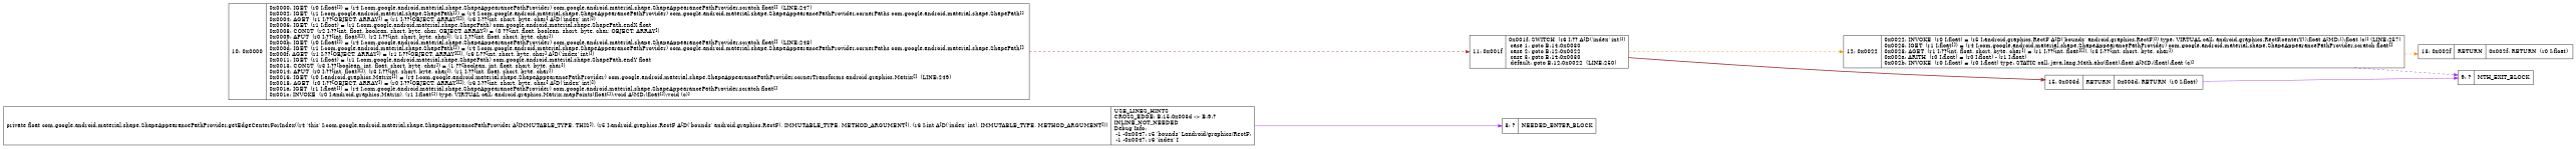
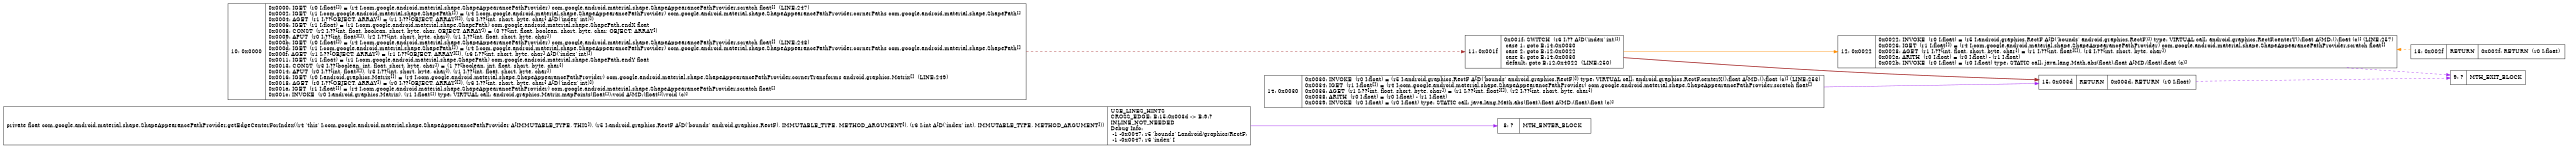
  digraph {
    rankdir=LR
    node [shape=record]
    edge [color=purple style=dashed]
-   n1 [label="{8\:\ ?|NEEDED_ENTER_BLOCK\l}"]
+   n1 [label="{8\:\ ?|MTH_ENTER_BLOCK\l}"]
    n2 [label="{10\:\ 0x0000|0x0000: IGET  (r0 I:float[]) = (r4 I:com.google.android.material.shape.ShapeAppearancePathProvider) com.google.android.material.shape.ShapeAppearancePathProvider.scratch float[]  (LINE:247)\l0x0002: IGET  (r1 I:com.google.android.material.shape.ShapePath[]) = (r4 I:com.google.android.material.shape.ShapeAppearancePathProvider) com.google.android.material.shape.ShapeAppearancePathProvider.cornerPaths com.google.android.material.shape.ShapePath[] \l0x0004: AGET  (r1 I:??[OBJECT, ARRAY]) = (r1 I:??[OBJECT, ARRAY][]), (r6 I:??[int, short, byte, char] A[D('index' int)]) \l0x0006: IGET  (r1 I:float) = (r1 I:com.google.android.material.shape.ShapePath) com.google.android.material.shape.ShapePath.endX float \l0x0008: CONST  (r2 I:??[int, float, boolean, short, byte, char, OBJECT, ARRAY]) = (0 ??[int, float, boolean, short, byte, char, OBJECT, ARRAY]) \l0x0009: APUT  (r0 I:??[int, float][]), (r2 I:??[int, short, byte, char]), (r1 I:??[int, float, short, byte, char]) \l0x000b: IGET  (r0 I:float[]) = (r4 I:com.google.android.material.shape.ShapeAppearancePathProvider) com.google.android.material.shape.ShapeAppearancePathProvider.scratch float[]  (LINE:248)\l0x000d: IGET  (r1 I:com.google.android.material.shape.ShapePath[]) = (r4 I:com.google.android.material.shape.ShapeAppearancePathProvider) com.google.android.material.shape.ShapeAppearancePathProvider.cornerPaths com.google.android.material.shape.ShapePath[] \l0x000f: AGET  (r1 I:??[OBJECT, ARRAY]) = (r1 I:??[OBJECT, ARRAY][]), (r6 I:??[int, short, byte, char] A[D('index' int)]) \l0x0011: IGET  (r1 I:float) = (r1 I:com.google.android.material.shape.ShapePath) com.google.android.material.shape.ShapePath.endY float \l0x0013: CONST  (r3 I:??[boolean, int, float, short, byte, char]) = (1 ??[boolean, int, float, short, byte, char]) \l0x0014: APUT  (r0 I:??[int, float][]), (r3 I:??[int, short, byte, char]), (r1 I:??[int, float, short, byte, char]) \l0x0016: IGET  (r0 I:android.graphics.Matrix[]) = (r4 I:com.google.android.material.shape.ShapeAppearancePathProvider) com.google.android.material.shape.ShapeAppearancePathProvider.cornerTransforms android.graphics.Matrix[]  (LINE:249)\l0x0018: AGET  (r0 I:??[OBJECT, ARRAY]) = (r0 I:??[OBJECT, ARRAY][]), (r6 I:??[int, short, byte, char] A[D('index' int)]) \l0x001a: IGET  (r1 I:float[]) = (r4 I:com.google.android.material.shape.ShapeAppearancePathProvider) com.google.android.material.shape.ShapeAppearancePathProvider.scratch float[] \l0x001c: INVOKE  (r0 I:android.graphics.Matrix), (r1 I:float[]) type: VIRTUAL call: android.graphics.Matrix.mapPoints(float[]):void A[MD:(float[]):void (c)]\l}"]
-   n3 [label="{11\:\ 0x001f|0x001f: SWITCH  (r6 I:?? A[D('index' int)])\l case 1: goto B:14:0x0030\l case 2: goto B:12:0x0022\l case 3: goto B:14:0x0030\l default: goto B:12:0x0022  (LINE:250)\l}"]
+   n3 [label="{11\:\ 0x001f|0x001f: SWITCH  (r6 I:?? A[D('index' int)])\l case 1: goto B:14:0x0030\l case 2: goto B:12:0x0022\l case 3: goto B:14:0x0030\l default: goto B:12:0x4022  (LINE:250)\l}"]
    n4 [label="{12\:\ 0x0022|0x0022: INVOKE  (r0 I:float) = (r5 I:android.graphics.RectF A[D('bounds' android.graphics.RectF)]) type: VIRTUAL call: android.graphics.RectF.centerY():float A[MD:():float (c)] (LINE:257)\l0x0026: IGET  (r1 I:float[]) = (r4 I:com.google.android.material.shape.ShapeAppearancePathProvider) com.google.android.material.shape.ShapeAppearancePathProvider.scratch float[] \l0x0028: AGET  (r1 I:??[int, float, short, byte, char]) = (r1 I:??[int, float][]), (r3 I:??[int, short, byte, char]) \l0x002a: ARITH  (r0 I:float) = (r0 I:float) \- (r1 I:float) \l0x002b: INVOKE  (r0 I:float) = (r0 I:float) type: STATIC call: java.lang.Math.abs(float):float A[MD:(float):float (c)]\l}"]
    n5 [label="{15\:\ 0x003d|RETURN\l|0x003d: RETURN  (r0 I:float) \l}"]
    n6 [label="{13\:\ 0x002f|RETURN\l|0x002f: RETURN  (r0 I:float) \l}"]
    n7 [label="{9\:\ ?|MTH_EXIT_BLOCK\l}"]
+   n8 [label="{14\:\ 0x0030|0x0030: INVOKE  (r0 I:float) = (r5 I:android.graphics.RectF A[D('bounds' android.graphics.RectF)]) type: VIRTUAL call: android.graphics.RectF.centerX():float A[MD:():float (c)] (LINE:253)\l0x0034: IGET  (r1 I:float[]) = (r4 I:com.google.android.material.shape.ShapeAppearancePathProvider) com.google.android.material.shape.ShapeAppearancePathProvider.scratch float[] \l0x0036: AGET  (r1 I:??[int, float, short, byte, char]) = (r1 I:??[int, float][]), (r2 I:??[int, short, byte, char]) \l0x0038: ARITH  (r0 I:float) = (r0 I:float) \- (r1 I:float) \l0x0039: INVOKE  (r0 I:float) = (r0 I:float) type: STATIC call: java.lang.Math.abs(float):float A[MD:(float):float (c)]\l}"]
    n9 [label="{private float com.google.android.material.shape.ShapeAppearancePathProvider.getEdgeCenterForIndex((r4 'this' I:com.google.android.material.shape.ShapeAppearancePathProvider A[IMMUTABLE_TYPE, THIS]), (r5 I:android.graphics.RectF A[D('bounds' android.graphics.RectF), IMMUTABLE_TYPE, METHOD_ARGUMENT]), (r6 I:int A[D('index' int), IMMUTABLE_TYPE, METHOD_ARGUMENT]))  | USE_LINES_HINTS\lCROSS_EDGE: B:15:0x003d \-\> B:9:?\lINLINE_NOT_NEEDED\lDebug Info:\l  \-1 \-0x0047: r5 'bounds' Landroid\/graphics\/RectF;\l  \-1 \-0x0047: r6 'index' I\l}"]
    n2 -> n3 [color=brown]
-   n3 -> n4 [color=darkorange]
+   n3 -> n4 [color=darkorange style=solid]
    n3 -> n5 [color=brown style=bold]
-   n4 -> n6 [color=darkorange]
+   n6 -> n4 [color=darkorange]
    n4 -> n7
-   n5 -> n7 [style=solid]
+   n5 -> n7
+   n8 -> n5 [style=solid]
    n9 -> n1 [style=solid]
  }
